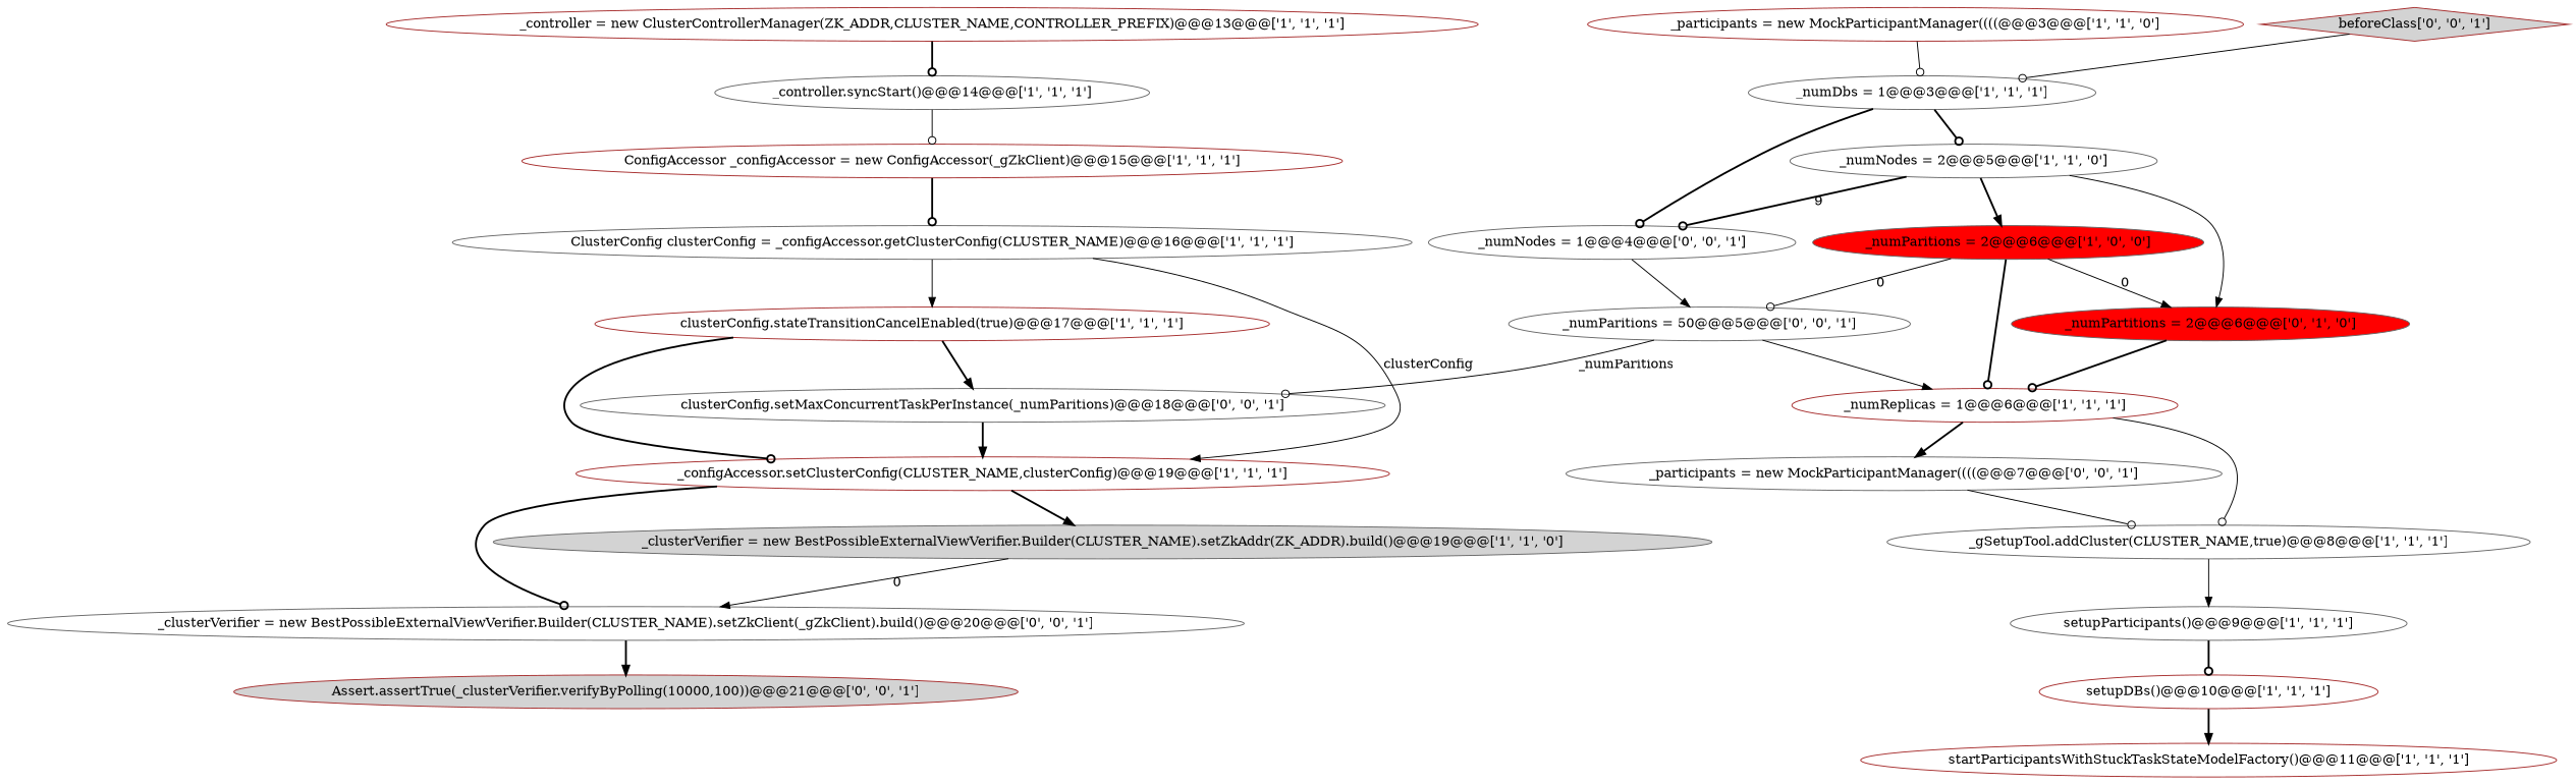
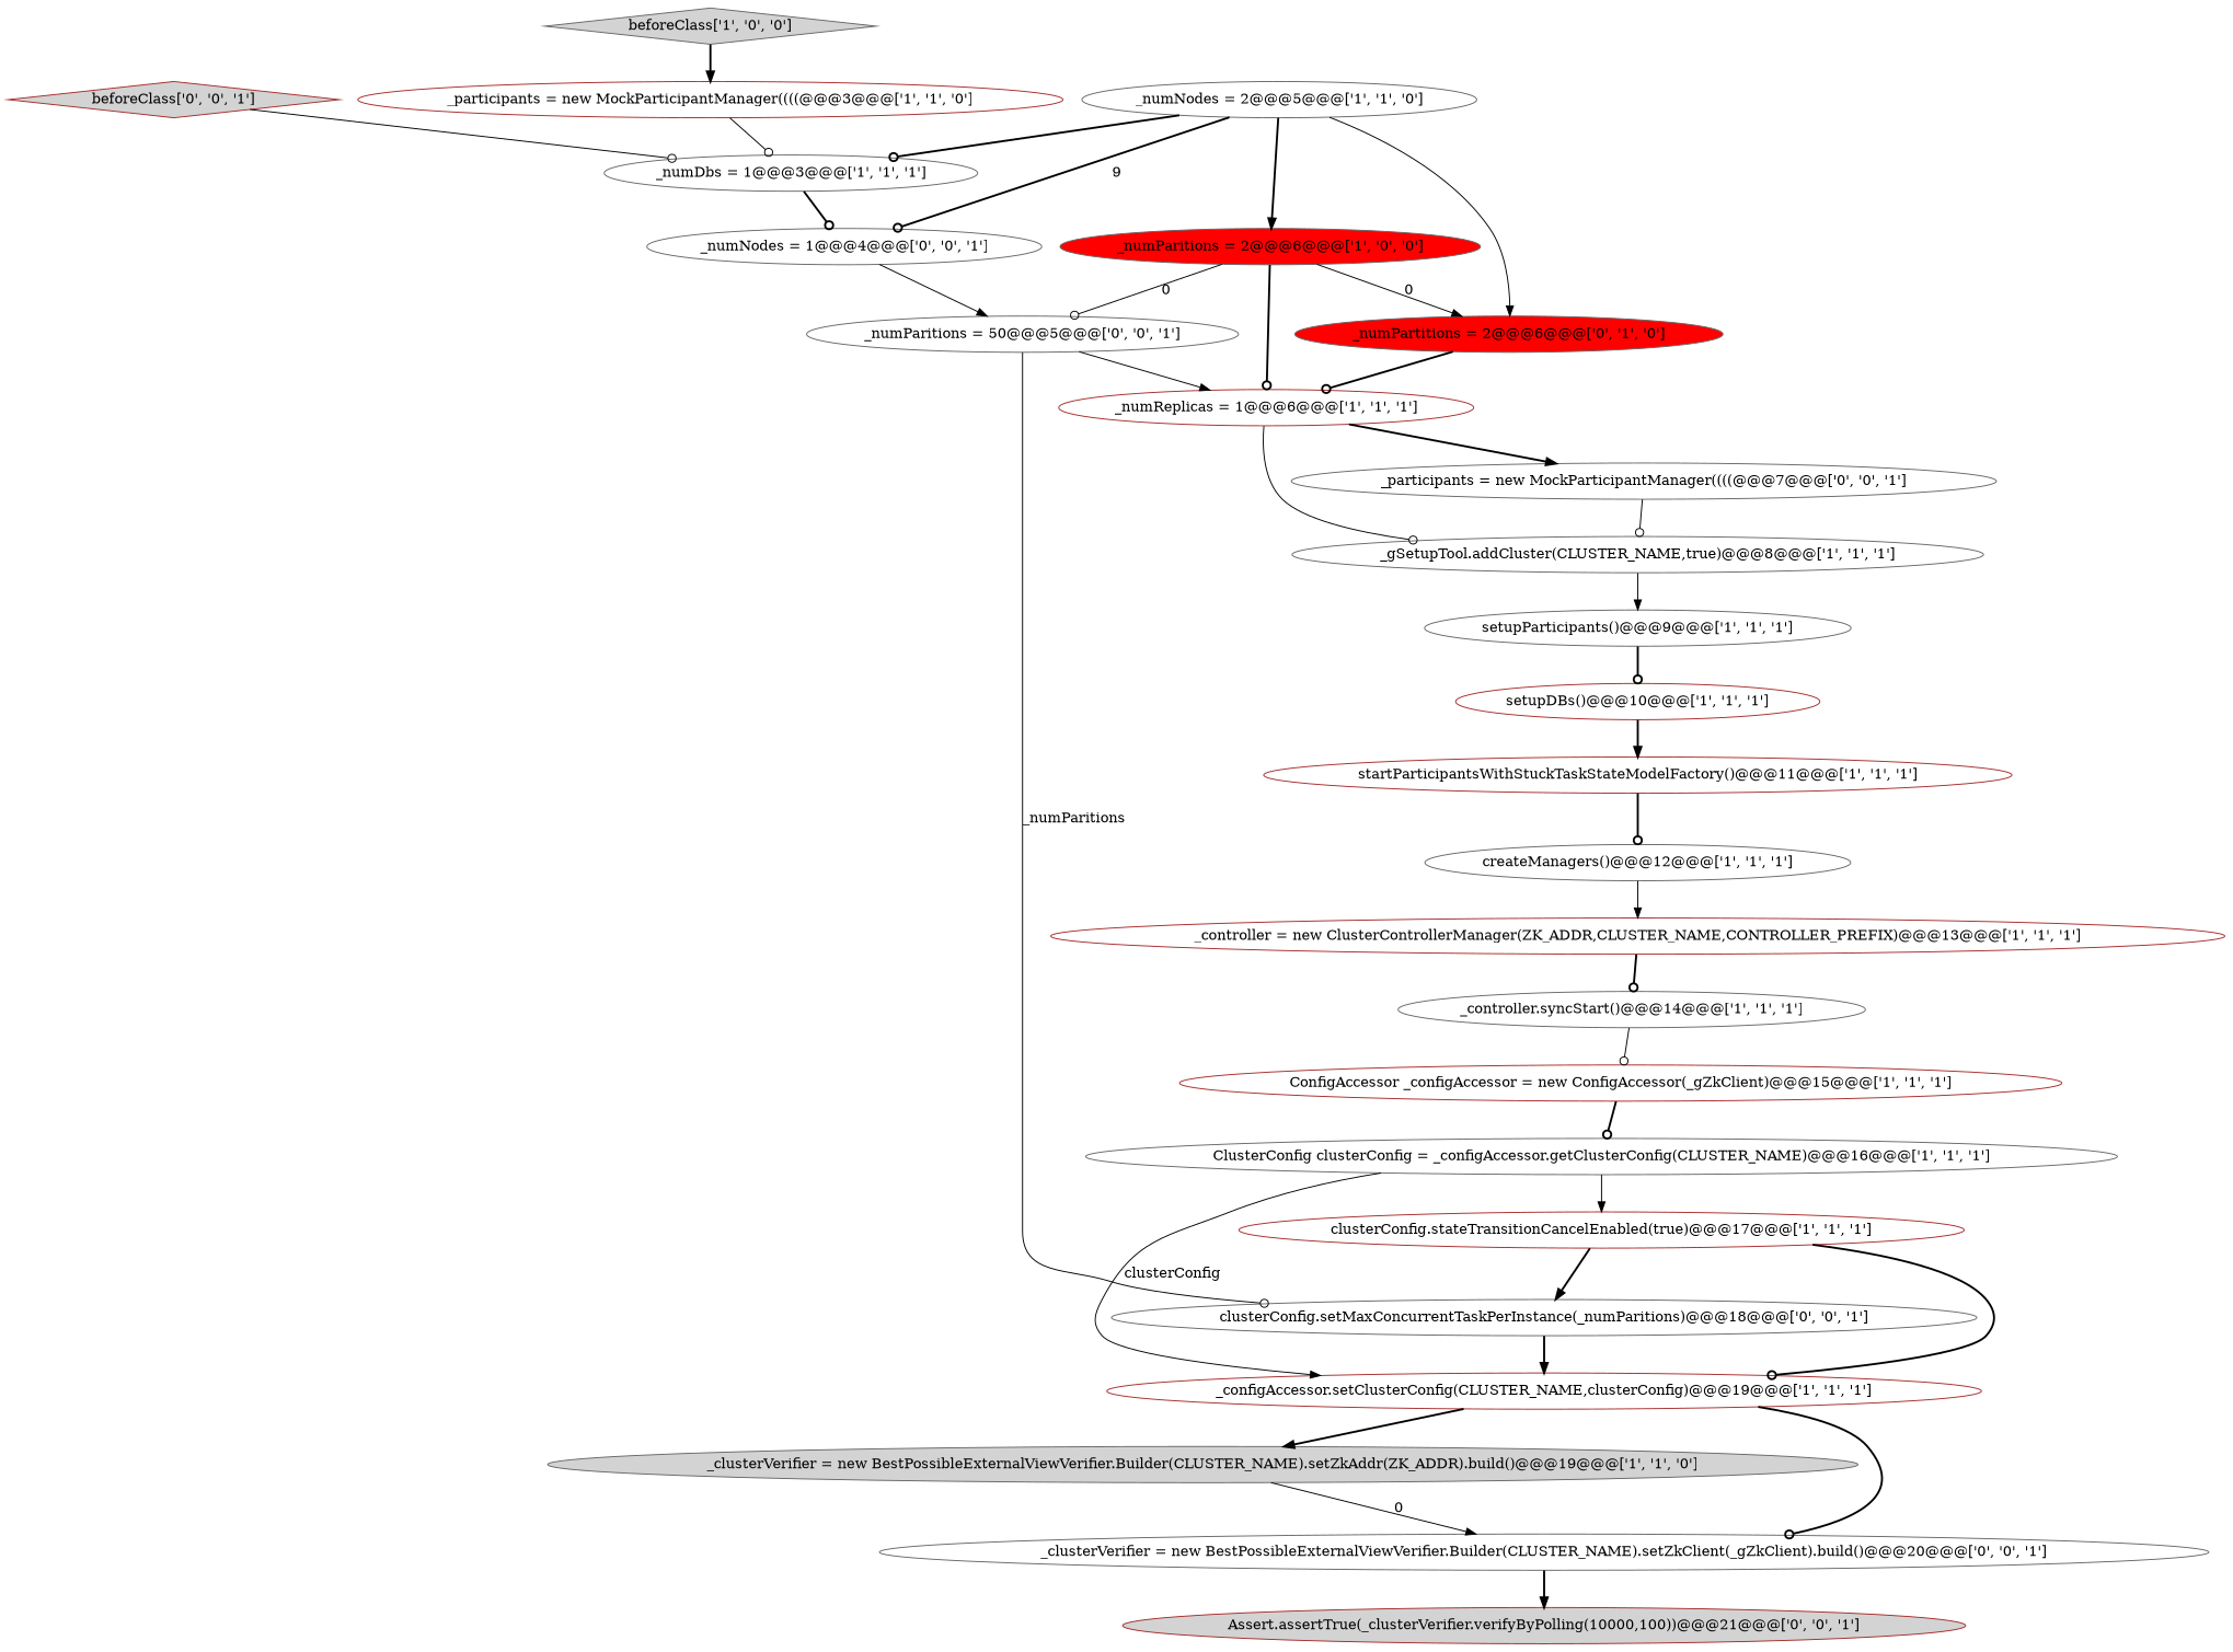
  digraph {
    node [color=gray40 fillcolor=white shape=ellipse style=filled]
    edge [arrowhead=odot style=bold]
    n1 [color=brown label="_controller = new ClusterControllerManager(ZK_ADDR,CLUSTER_NAME,CONTROLLER_PREFIX)@@@13@@@['1', '1', '1']"]
    n2 [label="_controller.syncStart()@@@14@@@['1', '1', '1']"]
    n3 [color=brown label="ConfigAccessor _configAccessor = new ConfigAccessor(_gZkClient)@@@15@@@['1', '1', '1']"]
    n4 [color=brown fillcolor=lightgray label="Assert.assertTrue(_clusterVerifier.verifyByPolling(10000,100))@@@21@@@['0', '0', '1']"]
    n5 [color=brown fillcolor=lightgray label="beforeClass['0', '0', '1']" shape=diamond]
    n6 [label="_numDbs = 1@@@3@@@['1', '1', '1']"]
    n7 [label="_numNodes = 2@@@5@@@['1', '1', '0']"]
    n8 [label="_numNodes = 1@@@4@@@['0', '0', '1']"]
    n9 [label="ClusterConfig clusterConfig = _configAccessor.getClusterConfig(CLUSTER_NAME)@@@16@@@['1', '1', '1']"]
    n10 [label="_gSetupTool.addCluster(CLUSTER_NAME,true)@@@8@@@['1', '1', '1']"]
    n11 [label="setupParticipants()@@@9@@@['1', '1', '1']"]
    n12 [color=brown label="setupDBs()@@@10@@@['1', '1', '1']"]
+   n13 [fillcolor=lightgray label="beforeClass['1', '0', '0']" shape=diamond]
    n14 [color=brown label="_participants = new MockParticipantManager((((@@@3@@@['1', '1', '0']"]
    n15 [label="_numParitions = 50@@@5@@@['0', '0', '1']"]
    n16 [color=brown label="_numReplicas = 1@@@6@@@['1', '1', '1']"]
    n17 [label="clusterConfig.setMaxConcurrentTaskPerInstance(_numParitions)@@@18@@@['0', '0', '1']"]
    n18 [label="_participants = new MockParticipantManager((((@@@7@@@['0', '0', '1']"]
    n19 [color=brown label="_configAccessor.setClusterConfig(CLUSTER_NAME,clusterConfig)@@@19@@@['1', '1', '1']"]
    n20 [fillcolor=lightgray label="_clusterVerifier = new BestPossibleExternalViewVerifier.Builder(CLUSTER_NAME).setZkAddr(ZK_ADDR).build()@@@19@@@['1', '1', '0']"]
    n21 [label="_clusterVerifier = new BestPossibleExternalViewVerifier.Builder(CLUSTER_NAME).setZkClient(_gZkClient).build()@@@20@@@['0', '0', '1']"]
    n22 [fillcolor=red label="_numParitions = 2@@@6@@@['1', '0', '0']"]
    n23 [fillcolor=red label="_numPartitions = 2@@@6@@@['0', '1', '0']"]
    n24 [color=brown label="clusterConfig.stateTransitionCancelEnabled(true)@@@17@@@['1', '1', '1']"]
    n25 [color=brown label="startParticipantsWithStuckTaskStateModelFactory()@@@11@@@['1', '1', '1']"]
+   n26 [label="createManagers()@@@12@@@['1', '1', '1']"]
    n1 -> n2
    n2 -> n3 [style=solid]
    n3 -> n9
    n5 -> n6 [style=solid]
-   n6 -> n7
+   n7 -> n6
    n6 -> n8
    n7 -> n8 [label=9]
    n7 -> n22 [arrowhead=normal]
    n7 -> n23 [arrowhead=normal style=solid]
    n8 -> n15 [arrowhead=normal style=solid]
    n9 -> n19 [arrowhead=normal label=clusterConfig style=solid]
    n9 -> n24 [arrowhead=normal style=solid]
    n10 -> n11 [arrowhead=normal style=solid]
    n11 -> n12
    n12 -> n25 [arrowhead=normal]
+   n13 -> n14 [arrowhead=normal]
    n14 -> n6 [style=solid]
    n15 -> n16 [arrowhead=normal style=solid]
    n15 -> n17 [label=_numParitions style=solid]
    n16 -> n10 [style=solid]
    n16 -> n18 [arrowhead=normal]
    n17 -> n19 [arrowhead=normal]
    n18 -> n10 [style=solid]
    n19 -> n20 [arrowhead=normal]
    n19 -> n21
    n20 -> n21 [arrowhead=normal label=0 style=solid]
    n21 -> n4 [arrowhead=normal]
    n22 -> n15 [label=0 style=solid]
    n22 -> n16
    n22 -> n23 [arrowhead=normal label=0 style=solid]
    n23 -> n16
    n24 -> n17 [arrowhead=normal]
    n24 -> n19
+   n25 -> n26
+   n26 -> n1 [arrowhead=normal style=solid]
  }
